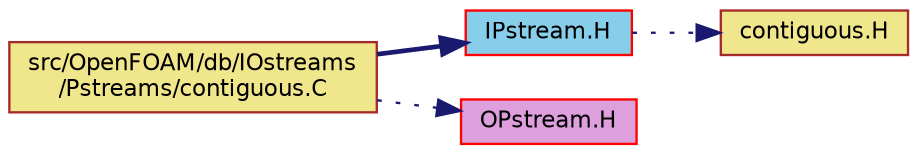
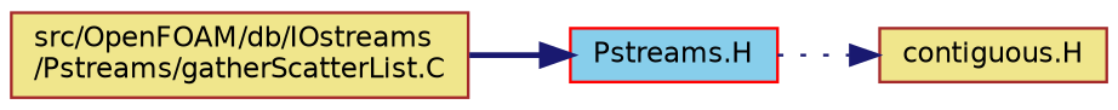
  digraph {
    fontname="DejaVu Sans"
    rankdir=LR
    node [color=brown fillcolor=khaki fontname="DejaVu Sans" fontsize=10 shape=record style=filled]
    edge [color=midnightblue fontname="DejaVu Sans" fontsize=10 labelfontname=Helvetica labelfontsize=10 style=dotted]
-   n1 [fontcolor=black height=0.2 label="src/OpenFOAM/db/IOstreams\l/Pstreams/contiguous.C" width=0.4]
-   n2 [color=red fillcolor=skyblue height=0.2 label="IPstream.H" width=0.4]
-   n3 [color=red fillcolor=plum height=0.2 label="OPstream.H" width=0.4]
+   n1 [fontcolor=black height=0.2 label="src/OpenFOAM/db/IOstreams\l/Pstreams/gatherScatterList.C" width=0.4]
+   n2 [color=red fillcolor=skyblue height=0.2 label="Pstreams.H" width=0.4]
    n4 [height=0.2 label="contiguous.H" width=0.4]
    n1 -> n2 [style=bold]
-   n1 -> n3
    n2 -> n4
  }
